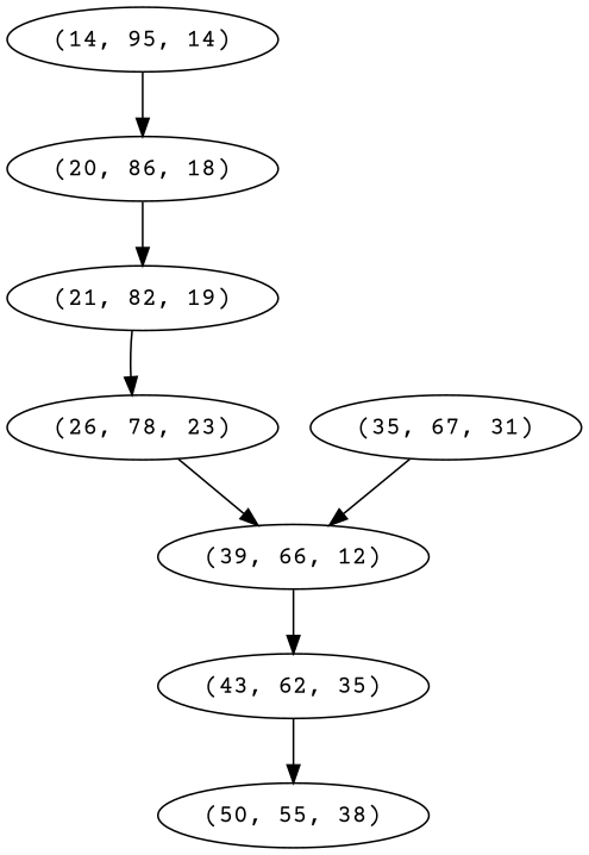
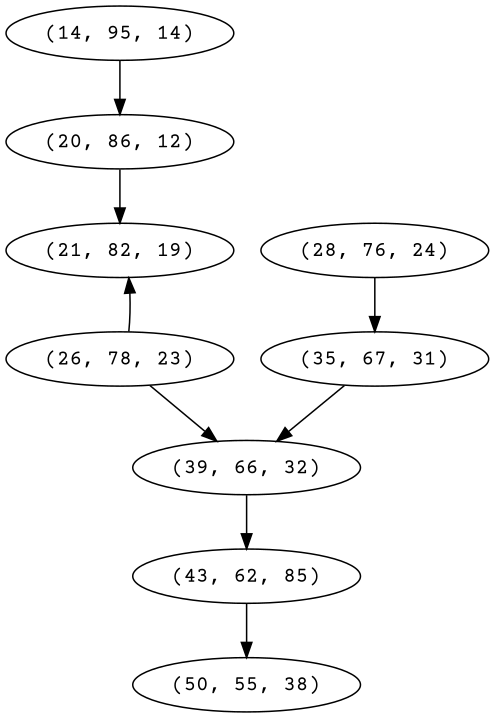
  digraph {
    fontname="Courier Prime"
    node [fontname="Courier Prime"]
    edge [fontname="Courier Prime"]
    "(14, 95, 14)"
-   "(20, 86, 18)"
+   "(20, 86, 18)" [label="(20, 86, 12)"]
    "(21, 82, 19)"
    "(26, 78, 23)"
-   "(39, 66, 32)" [label="(39, 66, 12)"]
+   "(39, 66, 32)"
+   "(28, 76, 24)"
    "(35, 67, 31)"
-   "(43, 62, 35)"
+   "(43, 62, 35)" [label="(43, 62, 85)"]
    "(50, 55, 38)"
    "(14, 95, 14)" -> "(20, 86, 18)"
    "(20, 86, 18)" -> "(21, 82, 19)"
-   "(21, 82, 19)" -> "(26, 78, 23)"
+   "(26, 78, 23)" -> "(21, 82, 19)"
    "(26, 78, 23)" -> "(39, 66, 32)"
    "(39, 66, 32)" -> "(43, 62, 35)"
+   "(28, 76, 24)" -> "(35, 67, 31)"
    "(35, 67, 31)" -> "(39, 66, 32)"
    "(43, 62, 35)" -> "(50, 55, 38)"
  }
